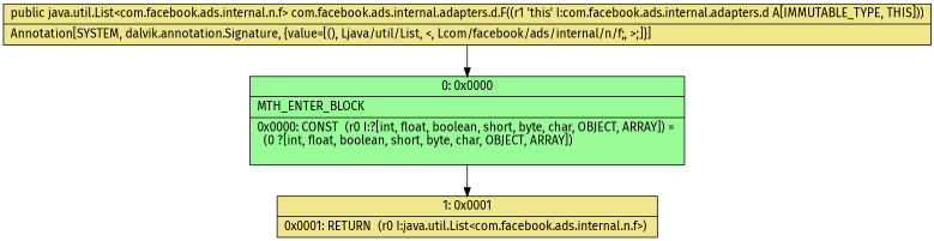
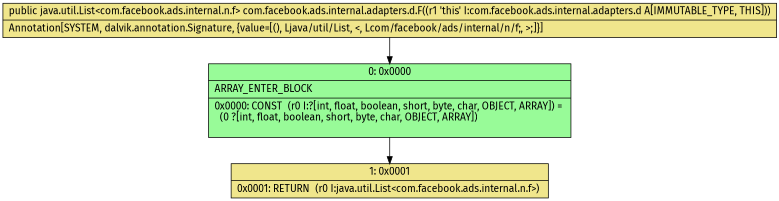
  digraph {
    fontname="Fira Sans"
    node [shape=record style=filled fillcolor=khaki fontname="Fira Sans"]
    edge [fontname="Fira Sans"]
-   n1 [label="{0\:\ 0x0000|MTH_ENTER_BLOCK\l|0x0000: CONST  (r0 I:?[int, float, boolean, short, byte, char, OBJECT, ARRAY]) = \l  (0 ?[int, float, boolean, short, byte, char, OBJECT, ARRAY])\l \l}" fillcolor=palegreen]
+   n1 [label="{0\:\ 0x0000|ARRAY_ENTER_BLOCK\l|0x0000: CONST  (r0 I:?[int, float, boolean, short, byte, char, OBJECT, ARRAY]) = \l  (0 ?[int, float, boolean, short, byte, char, OBJECT, ARRAY])\l \l}" fillcolor=palegreen]
    n2 [label="{1\:\ 0x0001|0x0001: RETURN  (r0 I:java.util.List\<com.facebook.ads.internal.n.f\>) \l}"]
    n3 [label="{public java.util.List\<com.facebook.ads.internal.n.f\> com.facebook.ads.internal.adapters.d.F((r1 'this' I:com.facebook.ads.internal.adapters.d A[IMMUTABLE_TYPE, THIS]))  | Annotation[SYSTEM, dalvik.annotation.Signature, \{value=[(), Ljava\/util\/List, \<, Lcom\/facebook\/ads\/internal\/n\/f;, \>;]\}]\l}"]
    n1 -> n2
    n3 -> n1
  }
